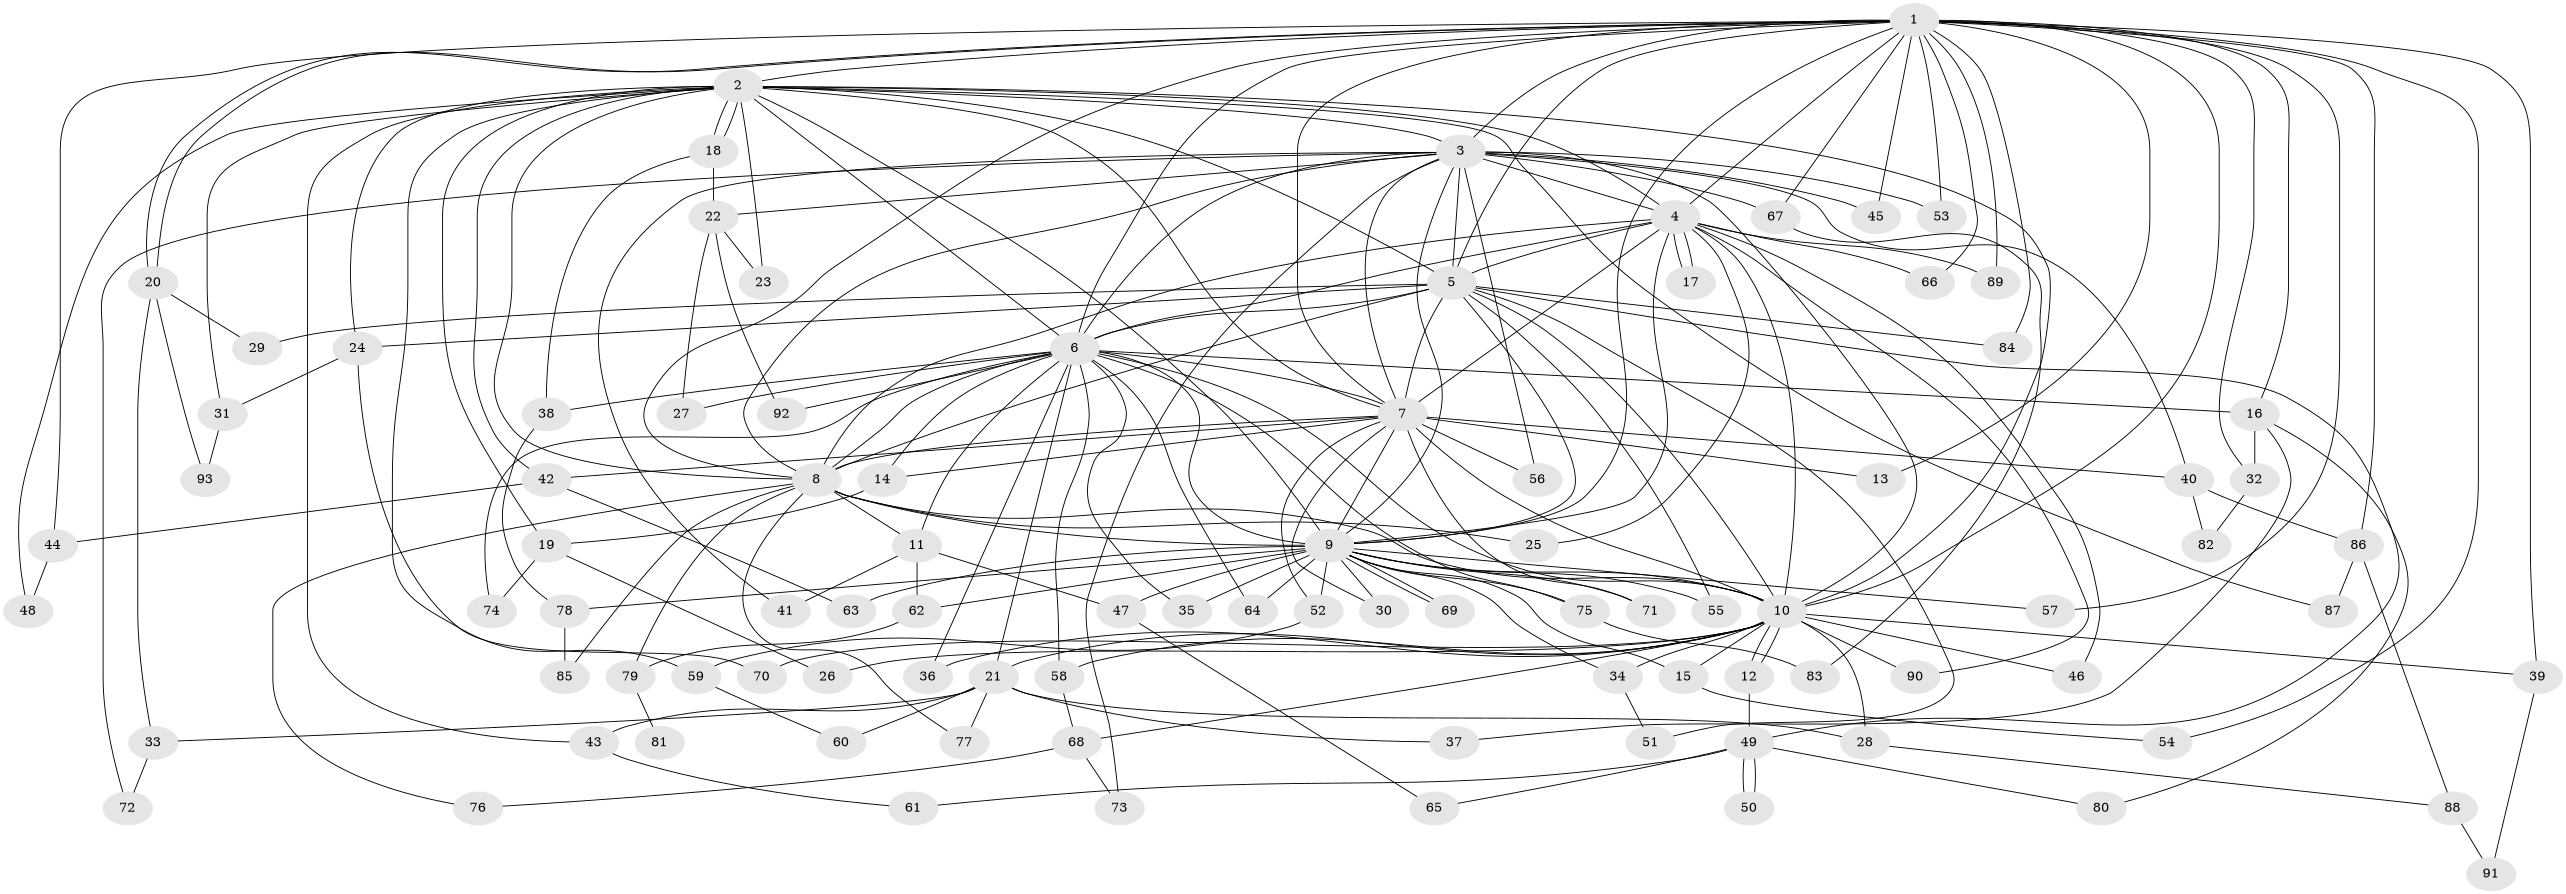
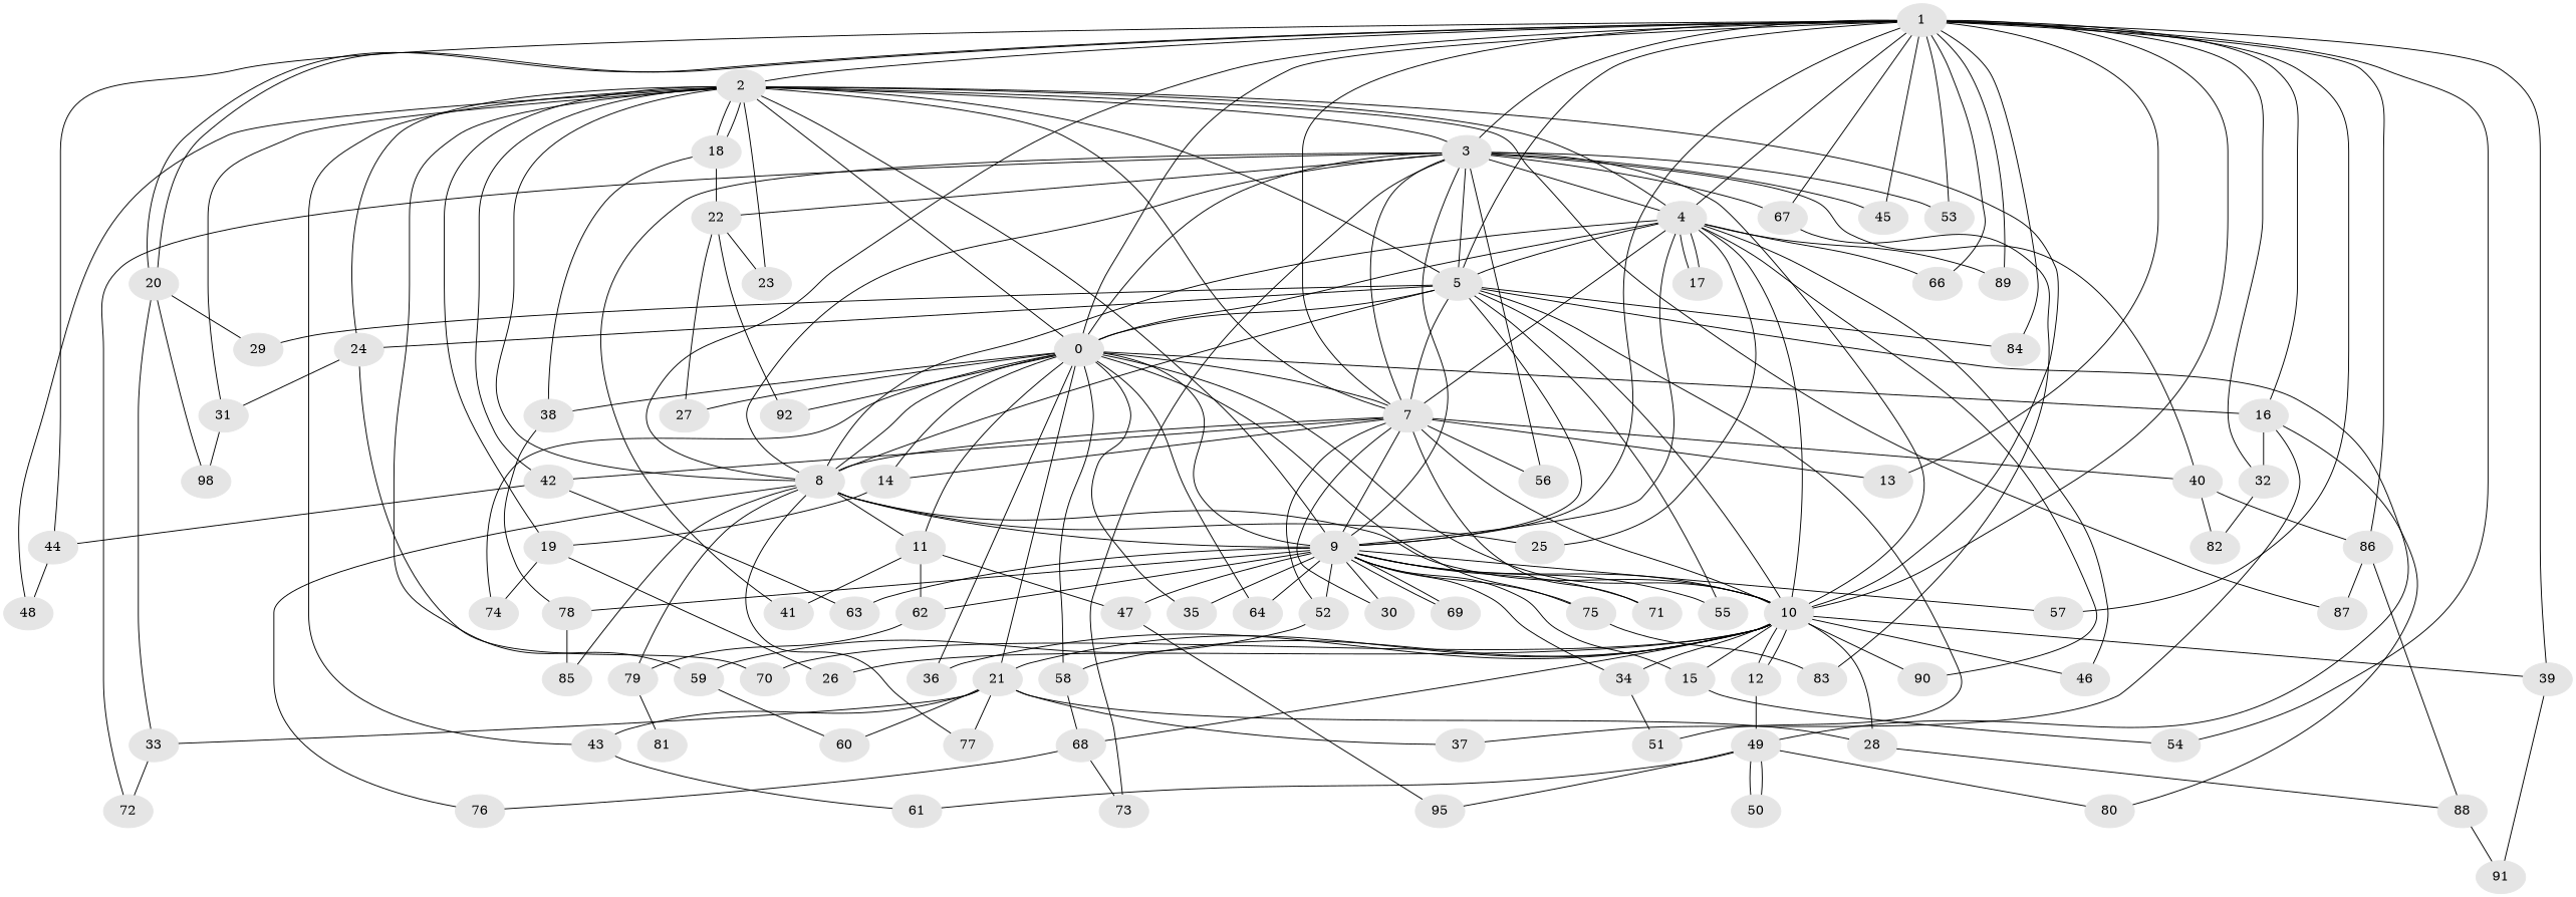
  graph {
    node [color=gray90 style=filled]
    1
    2
    3
    4
    5
-   6
+   6 [label=0]
    7
    8
    9
    10
    13
    16
    20
    32
    39
    44
    45
    53
    54
    57
    66
    67
    84
    86
    89
    18
    19
    23
    24
    31
    42
    43
    48
    59
    87
    22
    40
    41
    56
    72
    73
    17
    25
    46
    90
    29
    49
    51
    55
    11
    14
    21
    27
    35
    36
    38
    58
    64
    74
    75
    92
    30
    52
    71
    76
    77
    79
    85
    15
    34
    47
    62
    63
    69
    78
    12
    26
    28
    68
    70
    37
    80
    33
-   93
+   93 [label=98]
    82
    91
    83
    88
    61
    60
-   65
+   65 [label=95]
    50
    81
    1 -- 2
    1 -- 3
    1 -- 4
    1 -- 5
    1 -- 6
    1 -- 7
    1 -- 8
    1 -- 9
    1 -- 10
    1 -- 13
    1 -- 16
    1 -- 20
    1 -- 20
    1 -- 32
    1 -- 39
    1 -- 44
    1 -- 45
    1 -- 53
    1 -- 54
    1 -- 57
    1 -- 66
    1 -- 67
    1 -- 84
    1 -- 86
    1 -- 89
    2 -- 3
    2 -- 4
    2 -- 5
    2 -- 6
    2 -- 7
    2 -- 8
    2 -- 9
    2 -- 10
    2 -- 18
    2 -- 18
    2 -- 19
    2 -- 23
    2 -- 24
    2 -- 31
    2 -- 42
    2 -- 43
    2 -- 48
    2 -- 59
    2 -- 87
    3 -- 4
    3 -- 5
    3 -- 6
    3 -- 7
    3 -- 8
    3 -- 9
    3 -- 10
    3 -- 45
    3 -- 53
    3 -- 67
    3 -- 22
    3 -- 40
    3 -- 41
    3 -- 56
    3 -- 72
    3 -- 73
    4 -- 5
    4 -- 6
    4 -- 7
    4 -- 8
    4 -- 9
    4 -- 10
    4 -- 66
    4 -- 89
    4 -- 17
    4 -- 17
    4 -- 25
    4 -- 46
    4 -- 90
    5 -- 6
    5 -- 7
    5 -- 8
    5 -- 9
    5 -- 10
    5 -- 84
    5 -- 24
    5 -- 29
    5 -- 49
    5 -- 51
    5 -- 55
    6 -- 7
    6 -- 8
    6 -- 9
    6 -- 10
    6 -- 16
    6 -- 11
    6 -- 14
    6 -- 21
    6 -- 27
    6 -- 35
    6 -- 36
    6 -- 38
    6 -- 58
    6 -- 64
    6 -- 74
    6 -- 75
    6 -- 92
    7 -- 8
    7 -- 9
    7 -- 10
    7 -- 13
    7 -- 42
    7 -- 40
    7 -- 56
    7 -- 14
    7 -- 30
    7 -- 52
    7 -- 71
    8 -- 9
    8 -- 10
    8 -- 25
    8 -- 11
    8 -- 76
    8 -- 77
    8 -- 79
    8 -- 85
    9 -- 10
    9 -- 57
    9 -- 55
    9 -- 35
    9 -- 64
    9 -- 75
    9 -- 30
    9 -- 52
    9 -- 71
    9 -- 15
    9 -- 34
    9 -- 47
    9 -- 62
    9 -- 63
    9 -- 69
    9 -- 69
    9 -- 78
    10 -- 39
    10 -- 46
    10 -- 90
    10 -- 21
    10 -- 36
    10 -- 58
    10 -- 15
    10 -- 34
    10 -- 12
    10 -- 12
    10 -- 26
    10 -- 28
    10 -- 68
    10 -- 70
    16 -- 32
    16 -- 37
    16 -- 80
    20 -- 29
    20 -- 33
    20 -- 93
    32 -- 82
    39 -- 91
    44 -- 48
    67 -- 83
    86 -- 87
    86 -- 88
    18 -- 22
    18 -- 38
    19 -- 74
    19 -- 26
    24 -- 31
    24 -- 70
    31 -- 93
    42 -- 44
    42 -- 63
    43 -- 61
    59 -- 60
    22 -- 23
    22 -- 27
    22 -- 92
    40 -- 86
    40 -- 82
    49 -- 80
    49 -- 61
    49 -- 65
    49 -- 50
    49 -- 50
    11 -- 41
    11 -- 47
    11 -- 62
    14 -- 19
    21 -- 43
    21 -- 77
    21 -- 28
    21 -- 37
    21 -- 33
    21 -- 60
    38 -- 78
    58 -- 68
    75 -- 83
    52 -- 59
    79 -- 81
    15 -- 54
    34 -- 51
    47 -- 65
    62 -- 79
    78 -- 85
    12 -- 49
    28 -- 88
    68 -- 73
    68 -- 76
    33 -- 72
    88 -- 91
  }
